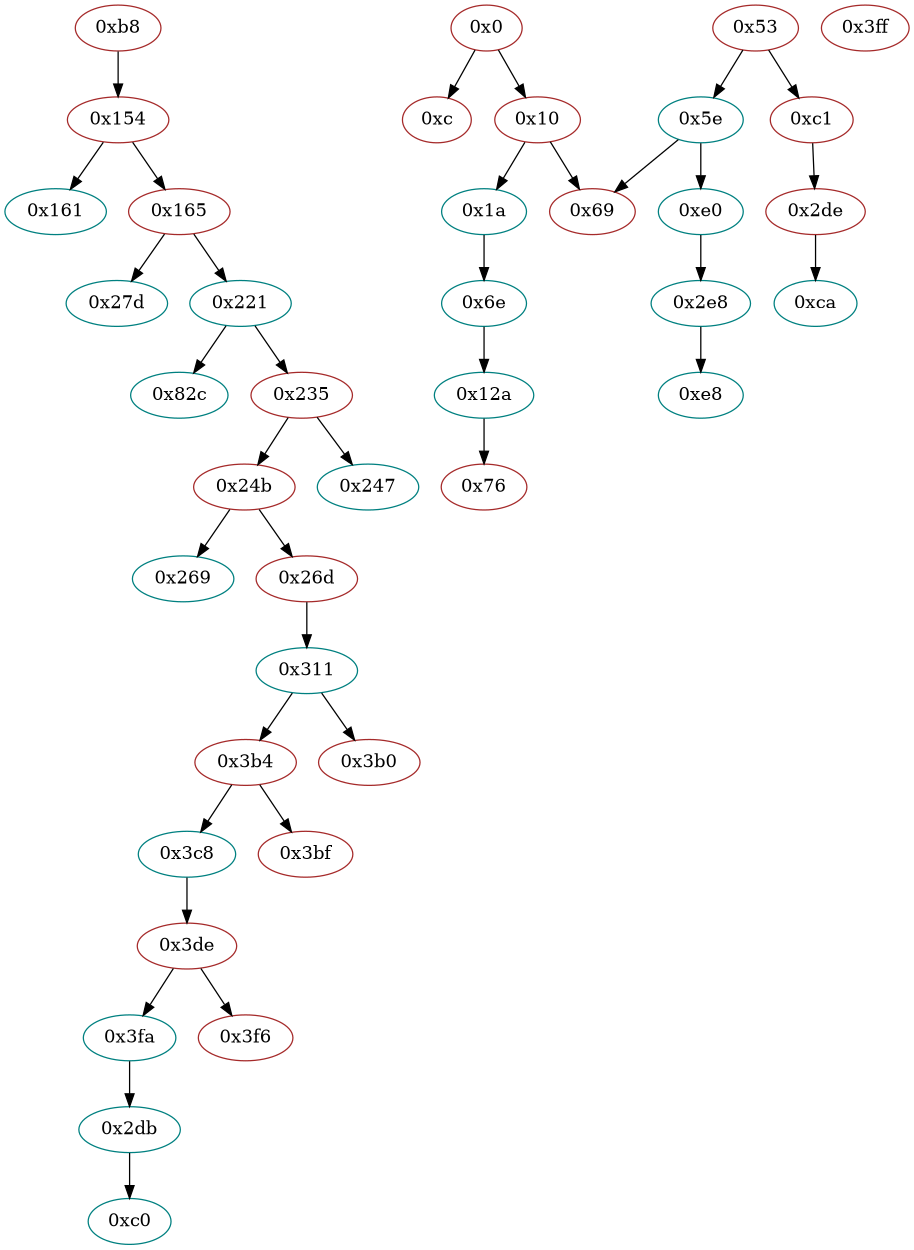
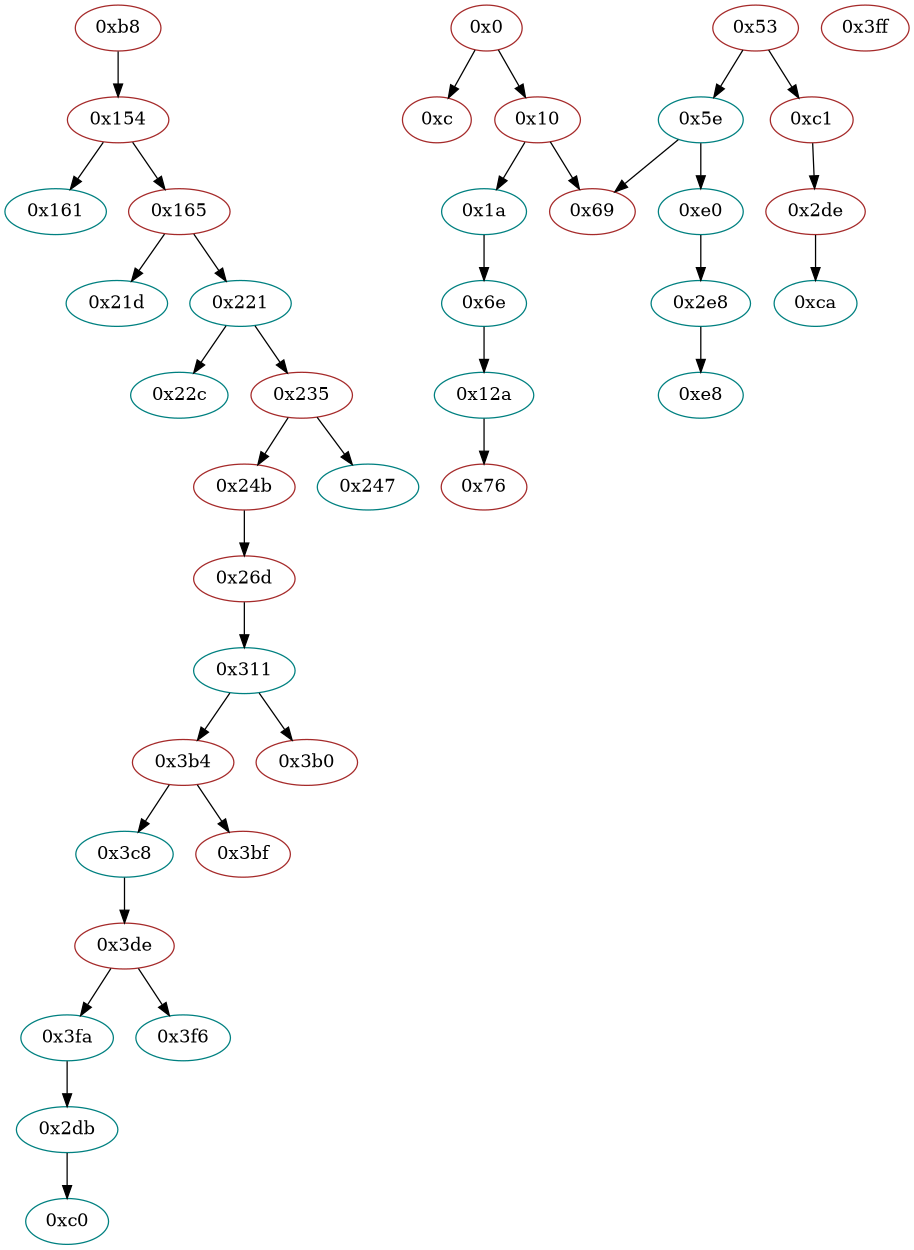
  strict digraph {
    node [color=brown fillcolor=white style=filled]
    "0xb8"
    "0x154"
    "0x161" [color=teal]
    "0x165"
    "0x3c8" [color=teal]
    "0x3b4"
    "0x3bf"
    "0x3de"
-   "0x22c" [color=teal label="0x82c"]
+   "0x22c" [color=teal]
    "0xe8" [color=teal]
    n11 [label="0xc1"]
    "0x2de"
    "0xca" [color=teal]
    "0x235"
    "0x24b"
    "0x247" [color=teal]
-   "0x269" [color=teal]
    "0x26d"
    "0x3fa" [color=teal]
    "0x2db" [color=teal]
    "0xc0" [color=teal]
-   "0x21d" [color=teal label="0x27d"]
+   "0x21d" [color=teal]
    "0x221" [color=teal]
    "0x311" [color=teal]
    "0x3b0"
    "0x3ff"
    "0x0"
    "0xc"
    "0x10"
    "0x69"
    "0x1a" [color=teal]
-   "0x3f6"
+   "0x3f6" [color=teal]
    "0x53"
    "0x5e" [color=teal]
    "0xe0" [color=teal]
    "0x6e" [color=teal]
    "0x12a" [color=teal]
    "0x76"
    "0x2e8" [color=teal]
    "0xb8" -> "0x154"
    "0x154" -> "0x161"
    "0x154" -> "0x165"
    "0x165" -> "0x21d"
    "0x165" -> "0x221"
    "0x3c8" -> "0x3de"
    "0x3b4" -> "0x3c8"
    "0x3b4" -> "0x3bf"
    "0x3de" -> "0x3fa"
    "0x3de" -> "0x3f6"
    n11 -> "0x2de"
    "0x2de" -> "0xca"
    "0x235" -> "0x24b"
    "0x235" -> "0x247"
-   "0x24b" -> "0x269"
    "0x24b" -> "0x26d"
    "0x26d" -> "0x311"
    "0x3fa" -> "0x2db"
    "0x2db" -> "0xc0"
    "0x221" -> "0x22c"
    "0x221" -> "0x235"
    "0x311" -> "0x3b4"
    "0x311" -> "0x3b0"
    "0x0" -> "0xc"
    "0x0" -> "0x10"
    "0x10" -> "0x69"
    "0x10" -> "0x1a"
    "0x1a" -> "0x6e"
    "0x53" -> n11
    "0x53" -> "0x5e"
    "0x5e" -> "0x69"
    "0x5e" -> "0xe0"
    "0xe0" -> "0x2e8"
    "0x6e" -> "0x12a"
    "0x12a" -> "0x76"
    "0x2e8" -> "0xe8"
  }
